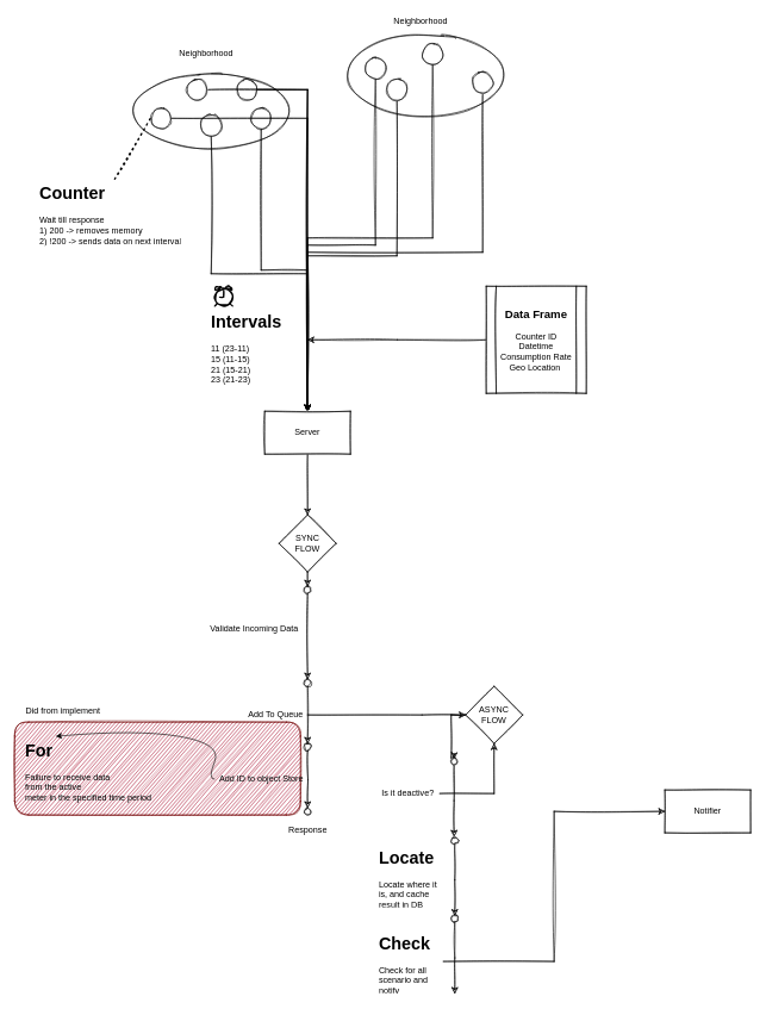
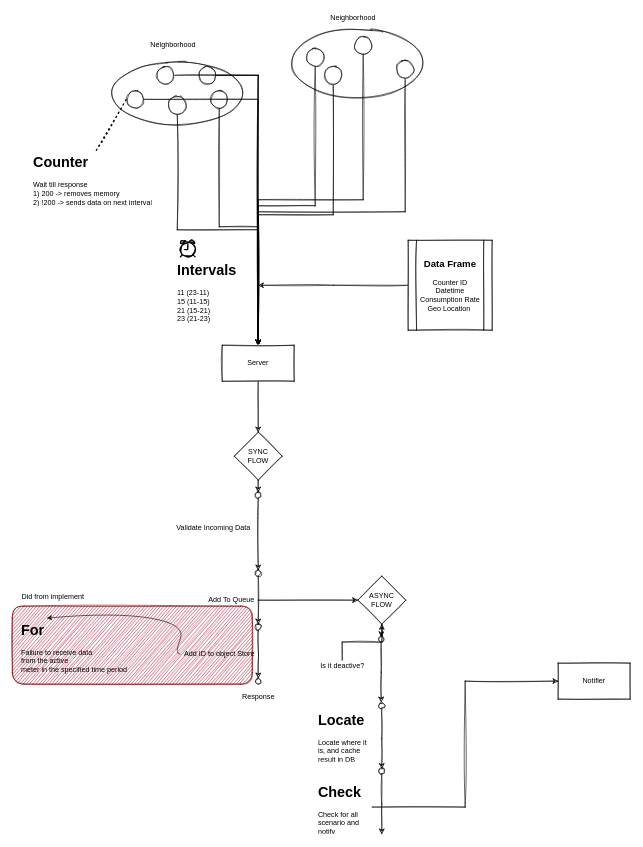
  <mxCell id="0" />
  <mxCell id="1" parent="0" />
  <mxCell id="2" value="" style="rounded=1;whiteSpace=wrap;html=1;sketch=1;fillColor=#a20025;strokeColor=#6F0000;fontColor=#ffffff;" vertex="1" parent="1"><mxGeometry x="20" y="1010" width="400" height="130" as="geometry" /></mxCell>
  <mxCell id="3" value="" style="ellipse;whiteSpace=wrap;html=1;sketch=1;" parent="1" vertex="1"><mxGeometry x="480" y="50" width="230" height="110" as="geometry" /></mxCell>
  <mxCell id="4" value="" style="ellipse;whiteSpace=wrap;html=1;sketch=1;" parent="1" vertex="1"><mxGeometry x="180" y="100" width="230" height="110" as="geometry" /></mxCell>
  <mxCell id="5" style="edgeStyle=orthogonalEdgeStyle;rounded=0;orthogonalLoop=1;jettySize=auto;html=1;entryX=0.5;entryY=0;entryDx=0;entryDy=0;sketch=1;" parent="1" source="6" target="24" edge="1"><mxGeometry relative="1" as="geometry"><mxPoint x="430" y="340" as="targetPoint" /><Array as="points"><mxPoint x="430" y="125" /><mxPoint x="430" y="430" /></Array></mxGeometry></mxCell>
  <mxCell id="6" value="" style="ellipse;whiteSpace=wrap;html=1;aspect=fixed;sketch=1;" parent="1" vertex="1"><mxGeometry x="330" y="110" width="30" height="30" as="geometry" /></mxCell>
  <mxCell id="7" style="edgeStyle=orthogonalEdgeStyle;rounded=0;orthogonalLoop=1;jettySize=auto;html=1;entryX=0.5;entryY=0;entryDx=0;entryDy=0;sketch=1;" parent="1" source="8" target="24" edge="1"><mxGeometry relative="1" as="geometry"><mxPoint x="430" y="340" as="targetPoint" /></mxGeometry></mxCell>
  <mxCell id="8" value="" style="ellipse;whiteSpace=wrap;html=1;aspect=fixed;sketch=1;" parent="1" vertex="1"><mxGeometry x="350" y="150" width="30" height="30" as="geometry" /></mxCell>
  <mxCell id="9" style="edgeStyle=orthogonalEdgeStyle;rounded=0;orthogonalLoop=1;jettySize=auto;html=1;exitX=0.5;exitY=1;exitDx=0;exitDy=0;entryX=0.5;entryY=0;entryDx=0;entryDy=0;sketch=1;" parent="1" source="10" target="24" edge="1"><mxGeometry relative="1" as="geometry" /></mxCell>
  <mxCell id="10" value="" style="ellipse;whiteSpace=wrap;html=1;aspect=fixed;sketch=1;" parent="1" vertex="1"><mxGeometry x="280" y="160" width="30" height="30" as="geometry" /></mxCell>
  <mxCell id="11" style="edgeStyle=orthogonalEdgeStyle;rounded=0;orthogonalLoop=1;jettySize=auto;html=1;entryX=0.5;entryY=0;entryDx=0;entryDy=0;sketch=1;" parent="1" source="12" target="24" edge="1"><mxGeometry relative="1" as="geometry"><mxPoint x="430" y="340" as="targetPoint" /></mxGeometry></mxCell>
  <mxCell id="12" value="" style="ellipse;whiteSpace=wrap;html=1;aspect=fixed;sketch=1;" parent="1" vertex="1"><mxGeometry x="210" y="150" width="30" height="30" as="geometry" /></mxCell>
  <mxCell id="13" style="edgeStyle=orthogonalEdgeStyle;rounded=0;orthogonalLoop=1;jettySize=auto;html=1;entryX=0.5;entryY=0;entryDx=0;entryDy=0;sketch=1;" parent="1" source="14" target="24" edge="1"><mxGeometry relative="1" as="geometry"><mxPoint x="440" y="420" as="targetPoint" /></mxGeometry></mxCell>
  <mxCell id="14" value="" style="ellipse;whiteSpace=wrap;html=1;aspect=fixed;sketch=1;" parent="1" vertex="1"><mxGeometry x="260" y="110" width="30" height="30" as="geometry" /></mxCell>
  <mxCell id="15" style="edgeStyle=orthogonalEdgeStyle;rounded=0;orthogonalLoop=1;jettySize=auto;html=1;exitX=0.5;exitY=1;exitDx=0;exitDy=0;entryX=0.5;entryY=0;entryDx=0;entryDy=0;sketch=1;" parent="1" source="16" target="24" edge="1"><mxGeometry relative="1" as="geometry"><mxPoint x="430" y="340" as="targetPoint" /></mxGeometry></mxCell>
  <mxCell id="16" value="" style="ellipse;whiteSpace=wrap;html=1;aspect=fixed;sketch=1;" parent="1" vertex="1"><mxGeometry x="590" y="60" width="30" height="30" as="geometry" /></mxCell>
  <mxCell id="17" style="edgeStyle=orthogonalEdgeStyle;rounded=0;orthogonalLoop=1;jettySize=auto;html=1;exitX=0.5;exitY=1;exitDx=0;exitDy=0;entryX=0.5;entryY=0;entryDx=0;entryDy=0;sketch=1;" parent="1" source="18" target="24" edge="1"><mxGeometry relative="1" as="geometry"><mxPoint x="430" y="340" as="targetPoint" /></mxGeometry></mxCell>
  <mxCell id="18" value="" style="ellipse;whiteSpace=wrap;html=1;aspect=fixed;sketch=1;" parent="1" vertex="1"><mxGeometry x="510" y="80" width="30" height="30" as="geometry" /></mxCell>
  <mxCell id="19" style="edgeStyle=orthogonalEdgeStyle;rounded=0;orthogonalLoop=1;jettySize=auto;html=1;exitX=0.5;exitY=1;exitDx=0;exitDy=0;entryX=0.5;entryY=0;entryDx=0;entryDy=0;sketch=1;" parent="1" source="20" target="24" edge="1"><mxGeometry relative="1" as="geometry" /></mxCell>
  <mxCell id="20" value="" style="ellipse;whiteSpace=wrap;html=1;aspect=fixed;sketch=1;" parent="1" vertex="1"><mxGeometry x="660" y="100" width="30" height="30" as="geometry" /></mxCell>
  <mxCell id="21" style="edgeStyle=orthogonalEdgeStyle;rounded=0;orthogonalLoop=1;jettySize=auto;html=1;exitX=0.5;exitY=1;exitDx=0;exitDy=0;entryX=0.5;entryY=0;entryDx=0;entryDy=0;sketch=1;" parent="1" source="22" target="24" edge="1"><mxGeometry relative="1" as="geometry" /></mxCell>
  <mxCell id="22" value="" style="ellipse;whiteSpace=wrap;html=1;aspect=fixed;sketch=1;" parent="1" vertex="1"><mxGeometry x="540" y="110" width="30" height="30" as="geometry" /></mxCell>
  <mxCell id="23" style="edgeStyle=orthogonalEdgeStyle;rounded=0;sketch=1;orthogonalLoop=1;jettySize=auto;html=1;exitX=0.5;exitY=1;exitDx=0;exitDy=0;entryX=0.5;entryY=0;entryDx=0;entryDy=0;" parent="1" source="24" target="34" edge="1"><mxGeometry relative="1" as="geometry" /></mxCell>
  <mxCell id="24" value="Server" style="rounded=0;whiteSpace=wrap;html=1;sketch=1;" parent="1" vertex="1"><mxGeometry x="370" y="575" width="120" height="60" as="geometry" /></mxCell>
  <mxCell id="25" style="edgeStyle=orthogonalEdgeStyle;rounded=0;sketch=1;orthogonalLoop=1;jettySize=auto;html=1;" parent="1" source="26" edge="1"><mxGeometry relative="1" as="geometry"><mxPoint x="430" y="475" as="targetPoint" /></mxGeometry></mxCell>
  <mxCell id="26" value="&lt;font style=&quot;font-size: 16px&quot;&gt;&lt;b&gt;Data Frame&lt;br&gt;&lt;/b&gt;&lt;/font&gt;&lt;br&gt;Counter ID&lt;br&gt;Datetime&lt;br&gt;Consumption Rate&lt;br&gt;Geo Location&amp;nbsp;" style="shape=process;whiteSpace=wrap;html=1;backgroundOutline=1;sketch=1;" parent="1" vertex="1"><mxGeometry x="680" y="400" width="140" height="150" as="geometry" /></mxCell>
  <mxCell id="27" value="" style="html=1;verticalLabelPosition=bottom;align=center;labelBackgroundColor=#ffffff;verticalAlign=top;strokeWidth=2;shadow=0;dashed=0;shape=mxgraph.ios7.icons.alarm_clock;sketch=1;" parent="1" vertex="1"><mxGeometry x="300" y="400" width="25" height="27.78" as="geometry" /></mxCell>
  <mxCell id="28" value="&lt;h1&gt;Intervals&amp;nbsp;&lt;/h1&gt;11 (23-11)&lt;div&gt;15 (11-15)&lt;/div&gt;&lt;div&gt;21 (15-21)&lt;/div&gt;&lt;div&gt;23 (21-23)&lt;/div&gt;&lt;div&gt;&lt;br&gt;&lt;/div&gt;" style="text;html=1;strokeColor=none;fillColor=none;spacing=5;spacingTop=-20;whiteSpace=wrap;overflow=hidden;rounded=0;sketch=1;" parent="1" vertex="1"><mxGeometry x="290" y="430" width="130" height="120" as="geometry" /></mxCell>
  <mxCell id="29" value="Neighborhood&amp;nbsp;" style="text;html=1;strokeColor=none;fillColor=none;align=center;verticalAlign=middle;whiteSpace=wrap;rounded=0;sketch=1;" parent="1" vertex="1"><mxGeometry x="270" y="65" width="40" height="20" as="geometry" /></mxCell>
  <mxCell id="30" value="Neighborhood&amp;nbsp;" style="text;html=1;strokeColor=none;fillColor=none;align=center;verticalAlign=middle;whiteSpace=wrap;rounded=0;sketch=1;" parent="1" vertex="1"><mxGeometry x="570" width="40" height="20" as="geometry" y="20" /></mxCell>
  <mxCell id="31" value="" style="endArrow=none;dashed=1;html=1;dashPattern=1 3;strokeWidth=2;entryX=0;entryY=0.5;entryDx=0;entryDy=0;sketch=1;" parent="1" target="12" edge="1"><mxGeometry width="50" height="50" relative="1" as="geometry"><mxPoint x="160" y="250" as="sourcePoint" /><mxPoint x="220" as="targetPoint" y="20" /></mxGeometry></mxCell>
  <mxCell id="32" value="&lt;h1&gt;Counter&amp;nbsp;&lt;/h1&gt;&lt;div&gt;Wait till response&lt;br&gt;1) 200 -&amp;gt; removes memory&lt;/div&gt;&lt;div&gt;2) !200 -&amp;gt; sends data on next interval&lt;/div&gt;" style="text;html=1;strokeColor=none;fillColor=none;spacing=5;spacingTop=-20;whiteSpace=wrap;overflow=hidden;rounded=0;sketch=1;" parent="1" vertex="1"><mxGeometry x="50" y="250" width="210" height="120" as="geometry" /></mxCell>
  <mxCell id="33" style="edgeStyle=orthogonalEdgeStyle;rounded=0;sketch=1;orthogonalLoop=1;jettySize=auto;html=1;" parent="1" source="34" edge="1"><mxGeometry relative="1" as="geometry"><mxPoint x="430" y="820" as="targetPoint" /></mxGeometry></mxCell>
  <mxCell id="34" value="SYNC &lt;br&gt;FLOW" style="rhombus;whiteSpace=wrap;html=1;sketch=1;" parent="1" vertex="1"><mxGeometry x="390" y="720" width="80" height="80" as="geometry" /></mxCell>
  <mxCell id="35" style="edgeStyle=orthogonalEdgeStyle;rounded=0;sketch=1;orthogonalLoop=1;jettySize=auto;html=1;entryX=0.5;entryY=0;entryDx=0;entryDy=0;" parent="1" source="36" target="37" edge="1"><mxGeometry relative="1" as="geometry" /></mxCell>
  <mxCell id="36" value="" style="ellipse;whiteSpace=wrap;html=1;aspect=fixed;sketch=1;fillColor=#FFFFFF;" parent="1" vertex="1"><mxGeometry x="425" y="820" width="10" height="10" as="geometry" /></mxCell>
  <mxCell id="37" value="" style="ellipse;whiteSpace=wrap;html=1;aspect=fixed;sketch=1;fillColor=#FFFFFF;" parent="1" vertex="1"><mxGeometry x="425" y="950" width="10" height="10" as="geometry" /></mxCell>
  <mxCell id="38" value="Validate Incoming Data" style="text;html=1;align=center;verticalAlign=middle;resizable=0;points=[];autosize=1;strokeColor=none;" parent="1" vertex="1"><mxGeometry x="285" y="870" width="140" height="20" as="geometry" /></mxCell>
  <mxCell id="39" style="edgeStyle=orthogonalEdgeStyle;rounded=0;sketch=1;orthogonalLoop=1;jettySize=auto;html=1;entryX=0.5;entryY=0;entryDx=0;entryDy=0;exitX=0.5;exitY=1;exitDx=0;exitDy=0;" parent="1" source="37" target="40" edge="1"><mxGeometry relative="1" as="geometry"><mxPoint x="440" y="980" as="sourcePoint" /><Array as="points" /></mxGeometry></mxCell>
  <mxCell id="40" value="" style="ellipse;whiteSpace=wrap;html=1;aspect=fixed;sketch=1;fillColor=#FFFFFF;" parent="1" vertex="1"><mxGeometry x="425" y="1040" width="10" height="10" as="geometry" /></mxCell>
  <mxCell id="41" style="edgeStyle=orthogonalEdgeStyle;rounded=0;sketch=1;orthogonalLoop=1;jettySize=auto;html=1;entryX=0;entryY=0.5;entryDx=0;entryDy=0;" parent="1" source="42" target="50" edge="1"><mxGeometry relative="1" as="geometry"><Array as="points"><mxPoint x="590" y="1000" /></Array></mxGeometry></mxCell>
  <mxCell id="42" value="Add To Queue" style="text;html=1;align=center;verticalAlign=middle;resizable=0;points=[];autosize=1;strokeColor=none;" parent="1" vertex="1"><mxGeometry x="340" y="990" width="90" height="20" as="geometry" /></mxCell>
  <mxCell id="43" style="edgeStyle=orthogonalEdgeStyle;rounded=0;sketch=1;orthogonalLoop=1;jettySize=auto;html=1;entryX=0.5;entryY=0;entryDx=0;entryDy=0;exitX=0.5;exitY=1;exitDx=0;exitDy=0;" parent="1" target="44" edge="1"><mxGeometry relative="1" as="geometry"><mxPoint x="430" y="1050" as="sourcePoint" /><Array as="points" /></mxGeometry></mxCell>
  <mxCell id="44" value="" style="ellipse;whiteSpace=wrap;html=1;aspect=fixed;sketch=1;fillColor=#FFFFFF;" parent="1" vertex="1"><mxGeometry x="425" y="1130" width="10" height="10" as="geometry" /></mxCell>
  <mxCell id="45" value="Add ID to object Store" style="text;html=1;align=center;verticalAlign=middle;resizable=0;points=[];autosize=1;strokeColor=none;" parent="1" vertex="1"><mxGeometry x="300" y="1080" width="130" height="20" as="geometry" /></mxCell>
  <mxCell id="46" value="" style="curved=1;endArrow=classic;html=1;entryX=0.25;entryY=0;entryDx=0;entryDy=0;" parent="1" source="45" target="47" edge="1"><mxGeometry width="50" height="50" relative="1" as="geometry"><mxPoint x="270" y="1100" as="sourcePoint" /><mxPoint x="210" y="1060" as="targetPoint" /><Array as="points"><mxPoint x="290" y="1090" /><mxPoint x="310" y="1040" /><mxPoint x="190" y="1020" /></Array></mxGeometry></mxCell>
  <mxCell id="47" value="&lt;h1&gt;For&lt;/h1&gt;&lt;div&gt;Failure to receive data&lt;br&gt;from the active&lt;br&gt;meter in the specified&amp;nbsp;time period&lt;br&gt;&lt;/div&gt;" style="text;html=1;strokeColor=none;fillColor=none;spacing=5;spacingTop=-20;whiteSpace=wrap;overflow=hidden;rounded=0;sketch=1;" parent="1" vertex="1"><mxGeometry x="30" y="1030" width="190" height="110" as="geometry" /></mxCell>
  <mxCell id="48" value="Response" style="text;html=1;align=center;verticalAlign=middle;resizable=0;points=[];autosize=1;strokeColor=none;" parent="1" vertex="1"><mxGeometry x="395" y="1151" width="70" height="20" as="geometry" /></mxCell>
  <mxCell id="49" style="edgeStyle=orthogonalEdgeStyle;rounded=0;sketch=1;orthogonalLoop=1;jettySize=auto;html=1;entryX=0.495;entryY=0.139;entryDx=0;entryDy=0;entryPerimeter=0;" parent="1" source="50" target="52" edge="1"><mxGeometry relative="1" as="geometry" /></mxCell>
- <mxCell id="50" value="ASYNC &lt;br&gt;FLOW" style="rhombus;whiteSpace=wrap;html=1;sketch=1;" parent="1" vertex="1"><mxGeometry x="651" y="960" width="80" height="80" as="geometry" /></mxCell>
+ <mxCell id="50" value="ASYNC &lt;br&gt;FLOW" style="rhombus;whiteSpace=wrap;html=1;sketch=1;" parent="1" vertex="1"><mxGeometry x="596" y="960" width="80" height="80" as="geometry" /></mxCell>
  <mxCell id="51" style="edgeStyle=orthogonalEdgeStyle;rounded=0;sketch=1;orthogonalLoop=1;jettySize=auto;html=1;entryX=0.5;entryY=0;entryDx=0;entryDy=0;" parent="1" source="52" edge="1"><mxGeometry relative="1" as="geometry"><mxPoint x="635" y="1170" as="targetPoint" /></mxGeometry></mxCell>
  <mxCell id="52" value="" style="ellipse;whiteSpace=wrap;html=1;aspect=fixed;sketch=1;fillColor=#FFFFFF;" parent="1" vertex="1"><mxGeometry x="630" y="1060" width="10" height="10" as="geometry" /></mxCell>
  <mxCell id="53" style="edgeStyle=orthogonalEdgeStyle;rounded=0;sketch=1;orthogonalLoop=1;jettySize=auto;html=1;" parent="1" source="54" target="50" edge="1"><mxGeometry relative="1" as="geometry" /></mxCell>
  <mxCell id="54" value="Is it deactive?" style="text;html=1;align=center;verticalAlign=middle;resizable=0;points=[];autosize=1;strokeColor=none;" parent="1" vertex="1"><mxGeometry x="525" y="1100" width="90" height="20" as="geometry" /></mxCell>
  <mxCell id="55" value="Notifier" style="rounded=0;whiteSpace=wrap;html=1;sketch=1;fillColor=none;" parent="1" vertex="1"><mxGeometry x="930" y="1105" width="120" height="60" as="geometry" /></mxCell>
  <mxCell id="56" value="" style="ellipse;whiteSpace=wrap;html=1;aspect=fixed;sketch=1;fillColor=#FFFFFF;" parent="1" vertex="1"><mxGeometry x="631" y="1171" width="10" height="10" as="geometry" /></mxCell>
  <mxCell id="57" style="edgeStyle=orthogonalEdgeStyle;rounded=0;sketch=1;orthogonalLoop=1;jettySize=auto;html=1;entryX=0.5;entryY=0;entryDx=0;entryDy=0;" parent="1" source="56" edge="1"><mxGeometry relative="1" as="geometry"><mxPoint x="636" y="1281" as="targetPoint" /></mxGeometry></mxCell>
  <mxCell id="58" value="&lt;h1&gt;Locate&lt;/h1&gt;&lt;p&gt;Locate where it is, and cache result in DB&lt;/p&gt;" style="text;html=1;strokeColor=none;fillColor=none;spacing=5;spacingTop=-20;whiteSpace=wrap;overflow=hidden;rounded=0;sketch=1;" parent="1" vertex="1"><mxGeometry x="525" y="1180" width="95" height="90" as="geometry" /></mxCell>
  <mxCell id="59" value="" style="ellipse;whiteSpace=wrap;html=1;aspect=fixed;sketch=1;fillColor=#FFFFFF;" parent="1" vertex="1"><mxGeometry x="631" y="1280" width="10" height="10" as="geometry" /></mxCell>
  <mxCell id="60" style="edgeStyle=orthogonalEdgeStyle;rounded=0;sketch=1;orthogonalLoop=1;jettySize=auto;html=1;entryX=0.5;entryY=0;entryDx=0;entryDy=0;" parent="1" source="59" edge="1"><mxGeometry relative="1" as="geometry"><mxPoint x="636" y="1390" as="targetPoint" /></mxGeometry></mxCell>
  <mxCell id="61" style="edgeStyle=orthogonalEdgeStyle;rounded=0;sketch=1;orthogonalLoop=1;jettySize=auto;html=1;entryX=0;entryY=0.5;entryDx=0;entryDy=0;" parent="1" source="62" target="55" edge="1"><mxGeometry relative="1" as="geometry" /></mxCell>
  <mxCell id="62" value="&lt;h1&gt;Check&lt;/h1&gt;&lt;p&gt;Check for all scenario and notify&lt;/p&gt;" style="text;html=1;strokeColor=none;fillColor=none;spacing=5;spacingTop=-20;whiteSpace=wrap;overflow=hidden;rounded=0;sketch=1;" parent="1" vertex="1"><mxGeometry x="525" y="1300" width="95" height="90" as="geometry" /></mxCell>
  <mxCell id="63" value="Did from implement" style="text;strokeColor=none;fillColor=none;align=left;verticalAlign=top;spacingLeft=4;spacingRight=4;overflow=hidden;rotatable=0;points=[[0,0.5],[1,0.5]];portConstraint=eastwest;sketch=1;" vertex="1" parent="1"><mxGeometry x="30" y="980" width="150" height="26" as="geometry" /></mxCell>
